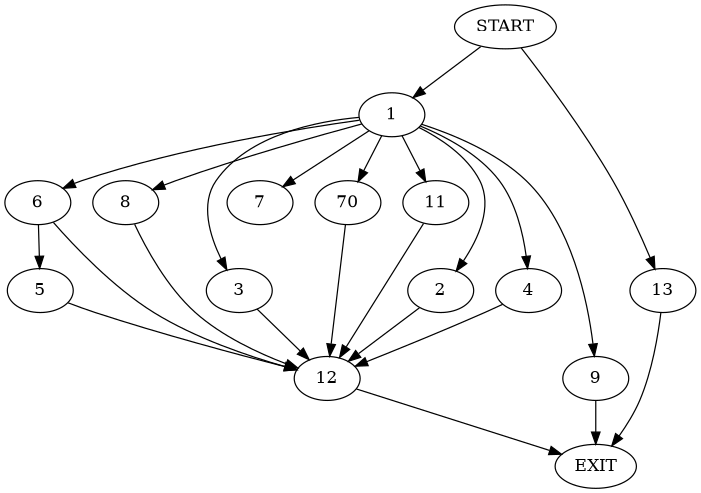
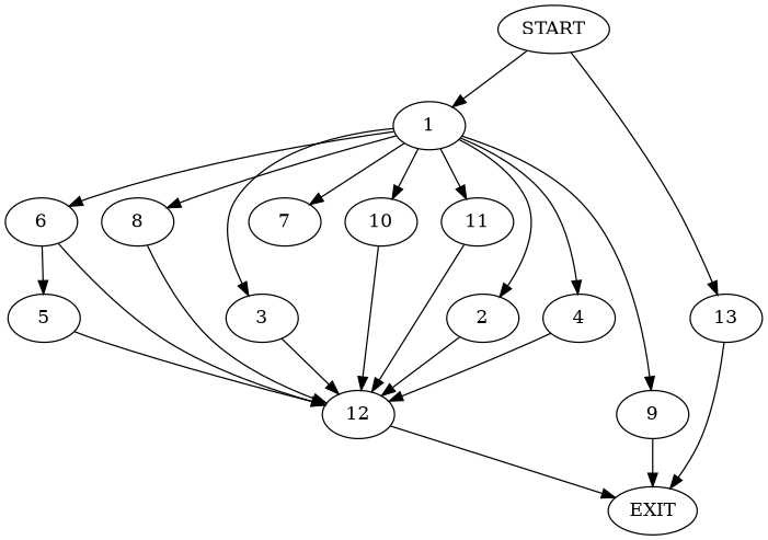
  digraph {
    n1 [label=START]
    1
    13
    2
    3
    4
    6
    7
    8
    9
-   10 [label=70]
+   10
    11
    n13 [label=EXIT]
    12
    5
    n1 -> 1
    n1 -> 13
    1 -> 2
    1 -> 3
    1 -> 4
    1 -> 6
    1 -> 7
    1 -> 8
    1 -> 9
    1 -> 10
    1 -> 11
    13 -> n13
    2 -> 12
    3 -> 12
    4 -> 12
    6 -> 12
    6 -> 5
    8 -> 12
    9 -> n13
    10 -> 12
    11 -> 12
    12 -> n13
    5 -> 12
  }
